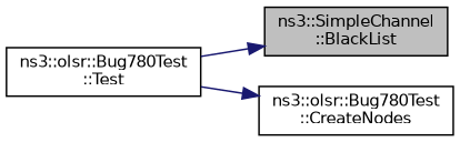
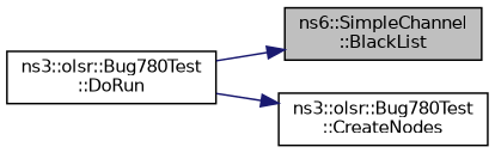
  digraph {
    rankdir=RL
    node [color=black fillcolor=white fontname=Helvetica fontsize=10 shape=record style=filled]
    edge [color=midnightblue dir=back fontname=Helvetica fontsize=10 labelfontname=Helvetica labelfontsize=10 style=solid]
-   n1 [fillcolor=grey75 fontcolor=black height=0.2 label="ns3::SimpleChannel\l::BlackList" width=0.4]
-   n2 [height=0.2 label="ns3::olsr::Bug780Test\l::Test" width=0.4]
+   n1 [fillcolor=grey75 fontcolor=black height=0.2 label="ns6::SimpleChannel\l::BlackList" width=0.4]
+   n2 [height=0.2 label="ns3::olsr::Bug780Test\l::DoRun" width=0.4]
    n3 [height=0.2 label="ns3::olsr::Bug780Test\l::CreateNodes" width=0.4]
    n1 -> n2
    n3 -> n2
  }
